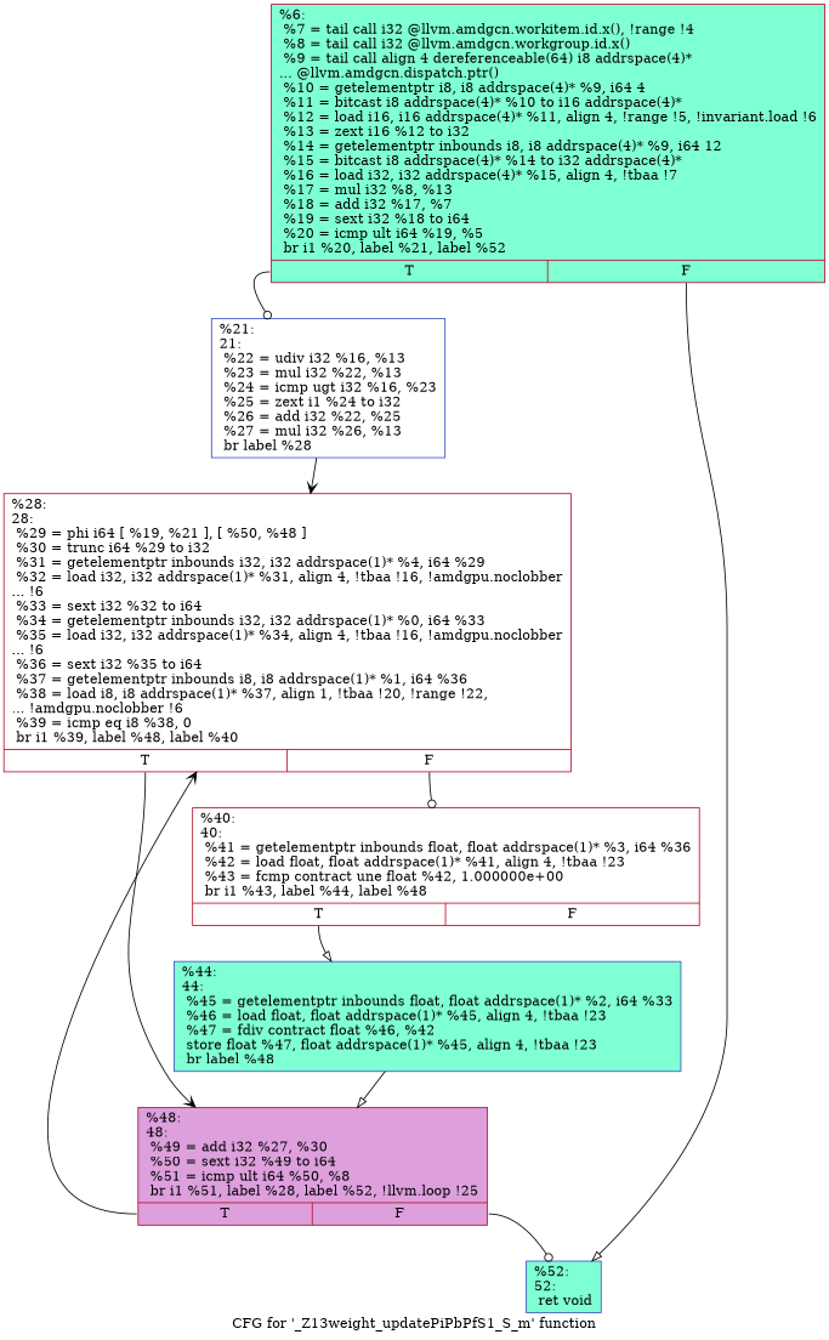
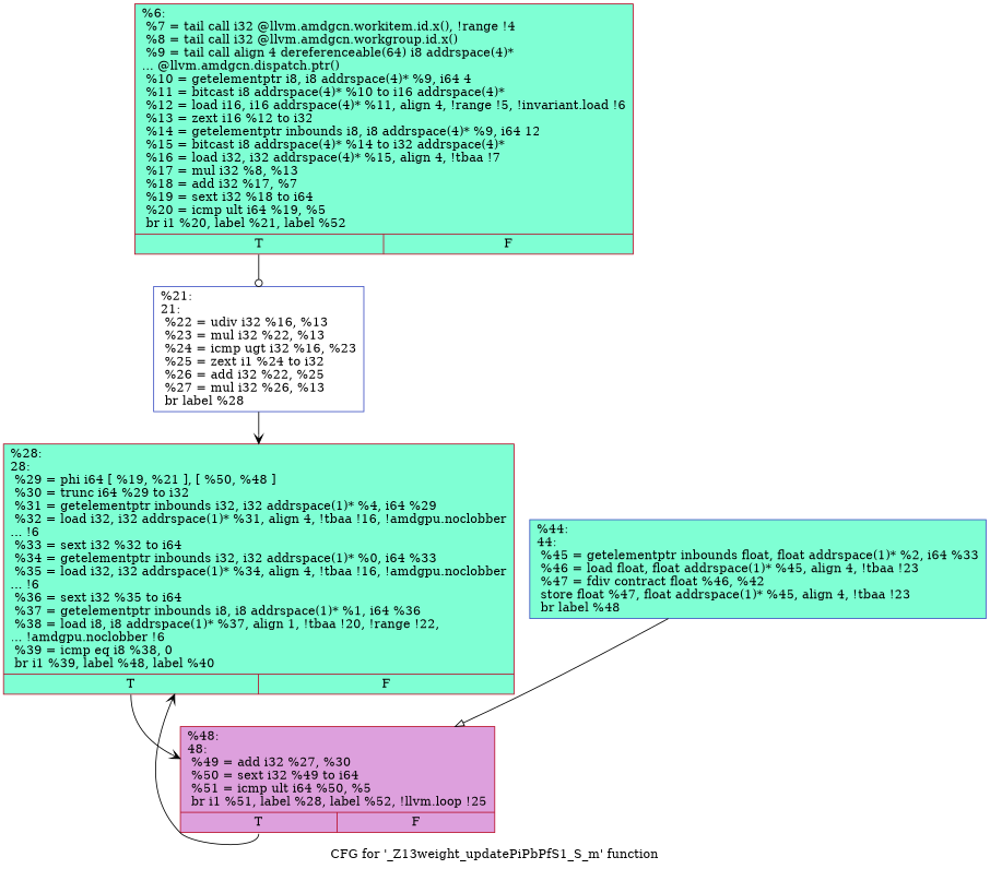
  digraph {
    label="CFG for '_Z13weight_updatePiPbPfS1_S_m' function"
    node [color="#b70d28ff" fillcolor=aquamarine shape=record style=filled]
    edge [arrowhead=odot tailport=s0]
    n1 [label="{%6:\l  %7 = tail call i32 @llvm.amdgcn.workitem.id.x(), !range !4\l  %8 = tail call i32 @llvm.amdgcn.workgroup.id.x()\l  %9 = tail call align 4 dereferenceable(64) i8 addrspace(4)*\l... @llvm.amdgcn.dispatch.ptr()\l  %10 = getelementptr i8, i8 addrspace(4)* %9, i64 4\l  %11 = bitcast i8 addrspace(4)* %10 to i16 addrspace(4)*\l  %12 = load i16, i16 addrspace(4)* %11, align 4, !range !5, !invariant.load !6\l  %13 = zext i16 %12 to i32\l  %14 = getelementptr inbounds i8, i8 addrspace(4)* %9, i64 12\l  %15 = bitcast i8 addrspace(4)* %14 to i32 addrspace(4)*\l  %16 = load i32, i32 addrspace(4)* %15, align 4, !tbaa !7\l  %17 = mul i32 %8, %13\l  %18 = add i32 %17, %7\l  %19 = sext i32 %18 to i64\l  %20 = icmp ult i64 %19, %5\l  br i1 %20, label %21, label %52\l|{<s0>T|<s1>F}}"]
    n2 [color="#3d50c3ff" fillcolor=white label="{%21:\l21:                                               \l  %22 = udiv i32 %16, %13\l  %23 = mul i32 %22, %13\l  %24 = icmp ugt i32 %16, %23\l  %25 = zext i1 %24 to i32\l  %26 = add i32 %22, %25\l  %27 = mul i32 %26, %13\l  br label %28\l}"]
-   n3 [color="#3d50c3ff" label="{%52:\l52:                                               \l  ret void\l}"]
-   n4 [fillcolor=white label="{%28:\l28:                                               \l  %29 = phi i64 [ %19, %21 ], [ %50, %48 ]\l  %30 = trunc i64 %29 to i32\l  %31 = getelementptr inbounds i32, i32 addrspace(1)* %4, i64 %29\l  %32 = load i32, i32 addrspace(1)* %31, align 4, !tbaa !16, !amdgpu.noclobber\l... !6\l  %33 = sext i32 %32 to i64\l  %34 = getelementptr inbounds i32, i32 addrspace(1)* %0, i64 %33\l  %35 = load i32, i32 addrspace(1)* %34, align 4, !tbaa !16, !amdgpu.noclobber\l... !6\l  %36 = sext i32 %35 to i64\l  %37 = getelementptr inbounds i8, i8 addrspace(1)* %1, i64 %36\l  %38 = load i8, i8 addrspace(1)* %37, align 1, !tbaa !20, !range !22,\l... !amdgpu.noclobber !6\l  %39 = icmp eq i8 %38, 0\l  br i1 %39, label %48, label %40\l|{<s0>T|<s1>F}}"]
-   n5 [fillcolor=plum label="{%48:\l48:                                               \l  %49 = add i32 %27, %30\l  %50 = sext i32 %49 to i64\l  %51 = icmp ult i64 %50, %8\l  br i1 %51, label %28, label %52, !llvm.loop !25\l|{<s0>T|<s1>F}}"]
-   n6 [fillcolor=white label="{%40:\l40:                                               \l  %41 = getelementptr inbounds float, float addrspace(1)* %3, i64 %36\l  %42 = load float, float addrspace(1)* %41, align 4, !tbaa !23\l  %43 = fcmp contract une float %42, 1.000000e+00\l  br i1 %43, label %44, label %48\l|{<s0>T|<s1>F}}"]
+   n4 [label="{%28:\l28:                                               \l  %29 = phi i64 [ %19, %21 ], [ %50, %48 ]\l  %30 = trunc i64 %29 to i32\l  %31 = getelementptr inbounds i32, i32 addrspace(1)* %4, i64 %29\l  %32 = load i32, i32 addrspace(1)* %31, align 4, !tbaa !16, !amdgpu.noclobber\l... !6\l  %33 = sext i32 %32 to i64\l  %34 = getelementptr inbounds i32, i32 addrspace(1)* %0, i64 %33\l  %35 = load i32, i32 addrspace(1)* %34, align 4, !tbaa !16, !amdgpu.noclobber\l... !6\l  %36 = sext i32 %35 to i64\l  %37 = getelementptr inbounds i8, i8 addrspace(1)* %1, i64 %36\l  %38 = load i8, i8 addrspace(1)* %37, align 1, !tbaa !20, !range !22,\l... !amdgpu.noclobber !6\l  %39 = icmp eq i8 %38, 0\l  br i1 %39, label %48, label %40\l|{<s0>T|<s1>F}}"]
+   n5 [fillcolor=plum label="{%48:\l48:                                               \l  %49 = add i32 %27, %30\l  %50 = sext i32 %49 to i64\l  %51 = icmp ult i64 %50, %5\l  br i1 %51, label %28, label %52, !llvm.loop !25\l|{<s0>T|<s1>F}}"]
    n7 [color="#3d50c3ff" label="{%44:\l44:                                               \l  %45 = getelementptr inbounds float, float addrspace(1)* %2, i64 %33\l  %46 = load float, float addrspace(1)* %45, align 4, !tbaa !23\l  %47 = fdiv contract float %46, %42\l  store float %47, float addrspace(1)* %45, align 4, !tbaa !23\l  br label %48\l}"]
    n1 -> n2
-   n1 -> n3 [arrowhead=onormal tailport=s1]
    n2 -> n4 [arrowhead=vee]
    n4 -> n5 [arrowhead=vee]
-   n4 -> n6 [tailport=s1]
-   n5 -> n3 [tailport=s1]
    n5 -> n4 [arrowhead=vee]
-   n6 -> n7 [arrowhead=onormal]
    n7 -> n5 [arrowhead=onormal]
  }
